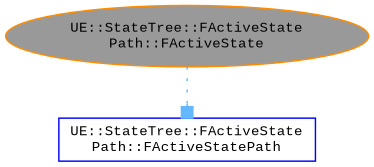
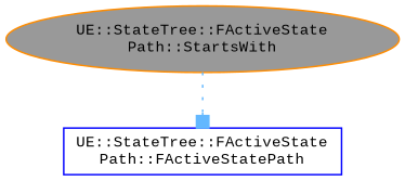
  digraph {
    rankdir=TB
    fontname="Liberation Mono"
    node [fontname="Liberation Mono" fontsize=10 style=filled]
-   n1 [color=darkorange fillcolor=grey60 fontcolor=black height=0.2 label="UE::StateTree::FActiveState\lPath::FActiveState" shape=ellipse width=0.4]
+   n1 [color=darkorange fillcolor=grey60 fontcolor=black height=0.2 label="UE::StateTree::FActiveState\lPath::StartsWith" shape=ellipse width=0.4]
    n2 [color=blue fillcolor=white height=0.2 label="UE::StateTree::FActiveState\lPath::FActiveStatePath" shape=box width=0.4]
    n1 -> n2 [color=steelblue1 fontname="Liberation Mono" fontsize=10 labelfontname=Helvetica labelfontsize=10 style=dotted arrowhead=box]
  }
